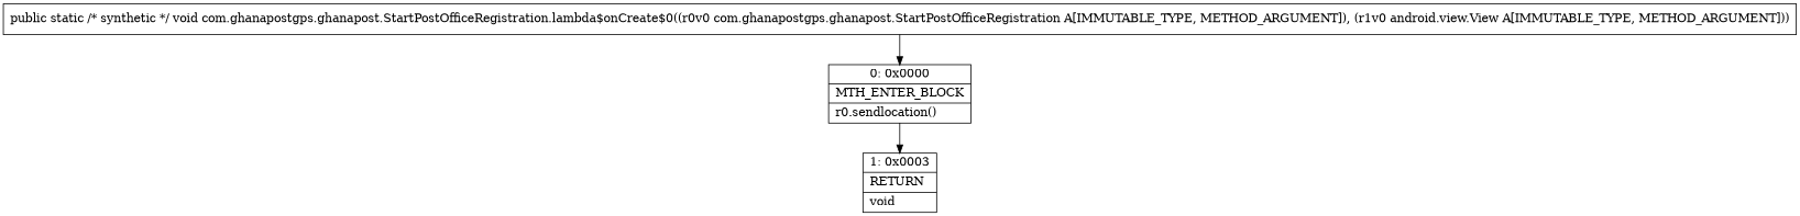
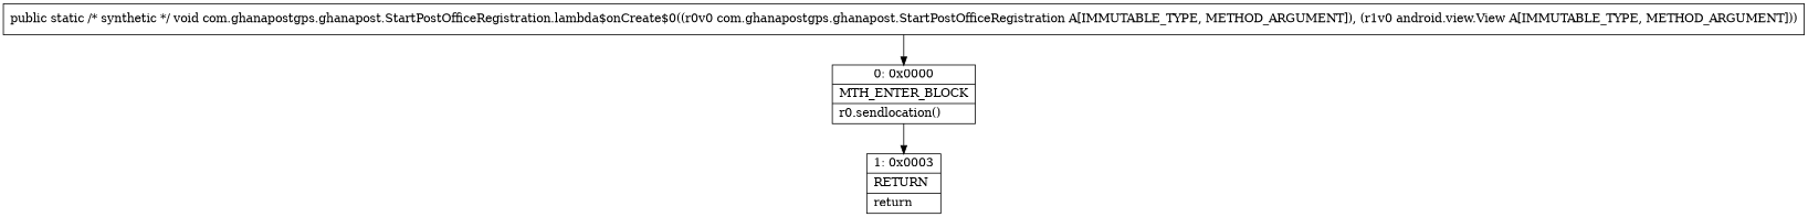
  digraph {
    node [shape=record]
    n1 [label="{0\:\ 0x0000|MTH_ENTER_BLOCK\l|r0.sendlocation()\l}"]
-   n2 [label="{1\:\ 0x0003|RETURN\l|void\l}"]
+   n2 [label="{1\:\ 0x0003|RETURN\l|return\l}"]
    n3 [label="{public static \/* synthetic *\/ void com.ghanapostgps.ghanapost.StartPostOfficeRegistration.lambda$onCreate$0((r0v0 com.ghanapostgps.ghanapost.StartPostOfficeRegistration A[IMMUTABLE_TYPE, METHOD_ARGUMENT]), (r1v0 android.view.View A[IMMUTABLE_TYPE, METHOD_ARGUMENT])) }"]
    n1 -> n2
    n3 -> n1
  }
